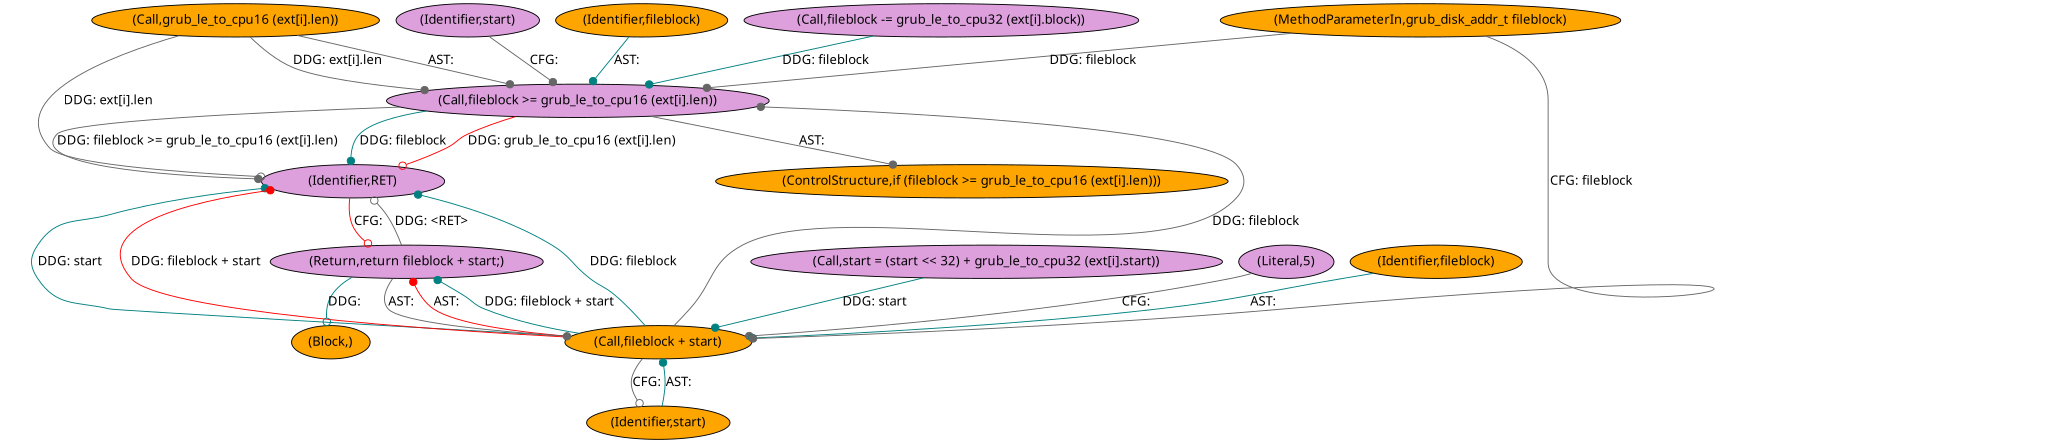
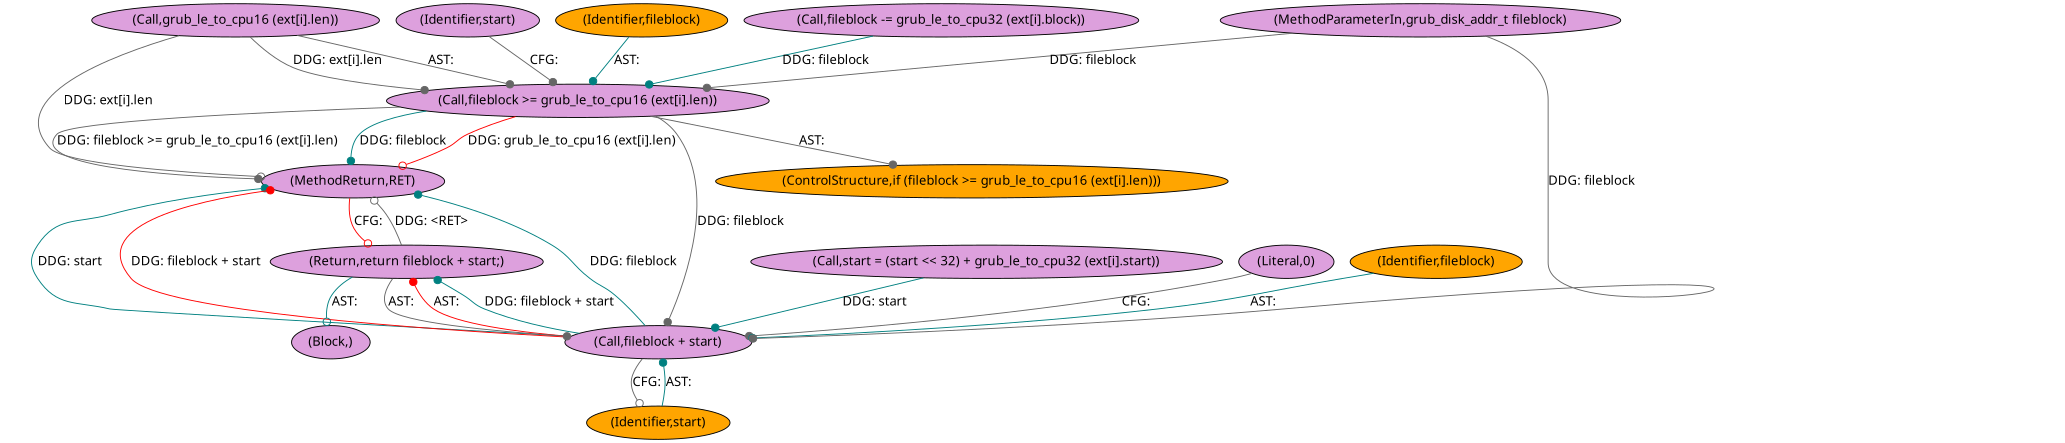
  digraph {
    fontname="Noto Sans"
    node [fillcolor=plum fontname="Noto Sans" style=filled]
    edge [arrowhead=dot color=gray40 fontname="Noto Sans"]
-   n1 [fillcolor=orange label="(Call,grub_le_to_cpu16 (ext[i].len))"]
+   n1 [label="(Call,grub_le_to_cpu16 (ext[i].len))"]
    n2 [label="(Call,fileblock >= grub_le_to_cpu16 (ext[i].len))"]
-   n3 [label="(Identifier,RET)"]
-   n4 [fillcolor=orange label="(Call,fileblock + start)"]
+   n3 [label="(MethodReturn,RET)"]
+   n4 [label="(Call,fileblock + start)"]
    n5 [fillcolor=orange label="(ControlStructure,if (fileblock >= grub_le_to_cpu16 (ext[i].len)))"]
    n6 [label="(Return,return fileblock + start;)"]
    n7 [fillcolor=orange label="(Identifier,start)"]
-   n8 [fillcolor=orange label="(Block,)"]
+   n8 [label="(Block,)"]
    n9 [label="(Identifier,start)"]
    n10 [label="(Call,start = (start << 32) + grub_le_to_cpu32 (ext[i].start))"]
    n11 [fillcolor=orange label="(Identifier,fileblock)"]
-   n12 [label="(Literal,5)"]
+   n12 [label="(Literal,0)"]
    n13 [label="(Call,fileblock -= grub_le_to_cpu32 (ext[i].block))"]
    n14 [fillcolor=orange label="(Identifier,fileblock)"]
-   n15 [fillcolor=orange label="(MethodParameterIn,grub_disk_addr_t fileblock)"]
+   n15 [label="(MethodParameterIn,grub_disk_addr_t fileblock)"]
    n1 -> n2 [label="AST: "]
    n1 -> n2 [label="DDG: ext[i].len"]
    n1 -> n3 [arrowhead=odot label="DDG: ext[i].len"]
    n2 -> n3 [label="DDG: fileblock >= grub_le_to_cpu16 (ext[i].len)"]
    n2 -> n3 [color=teal label="DDG: fileblock"]
    n2 -> n3 [arrowhead=odot color=red label="DDG: grub_le_to_cpu16 (ext[i].len)"]
-   n4 -> n2 [label="DDG: fileblock"]
+   n2 -> n4 [label="DDG: fileblock"]
    n2 -> n5 [label="AST: "]
    n3 -> n6 [arrowhead=odot color=red label="CFG: "]
    n4 -> n3 [color=teal label="DDG: fileblock"]
    n4 -> n3 [color=teal label="DDG: start"]
    n4 -> n3 [color=red label="DDG: fileblock + start"]
    n4 -> n6 [color=red label="AST: "]
    n4 -> n6 [color=teal label="DDG: fileblock + start"]
    n4 -> n7 [arrowhead=odot label="CFG: "]
    n6 -> n3 [arrowhead=odot label="DDG: <RET>"]
    n6 -> n4 [label="AST: "]
-   n6 -> n8 [arrowhead=odot color=teal label="DDG: "]
+   n6 -> n8 [arrowhead=odot color=teal label="AST: "]
    n7 -> n4 [color=teal label="AST: "]
    n9 -> n2 [label="CFG: "]
    n10 -> n4 [color=teal label="DDG: start"]
    n11 -> n2 [color=teal label="AST: "]
    n12 -> n4 [label="CFG: "]
    n13 -> n2 [color=teal label="DDG: fileblock"]
    n14 -> n4 [arrowhead=odot color=teal label="AST: "]
    n15 -> n2 [label="DDG: fileblock"]
-   n15 -> n4 [label="CFG: fileblock"]
+   n15 -> n4 [label="DDG: fileblock"]
  }
